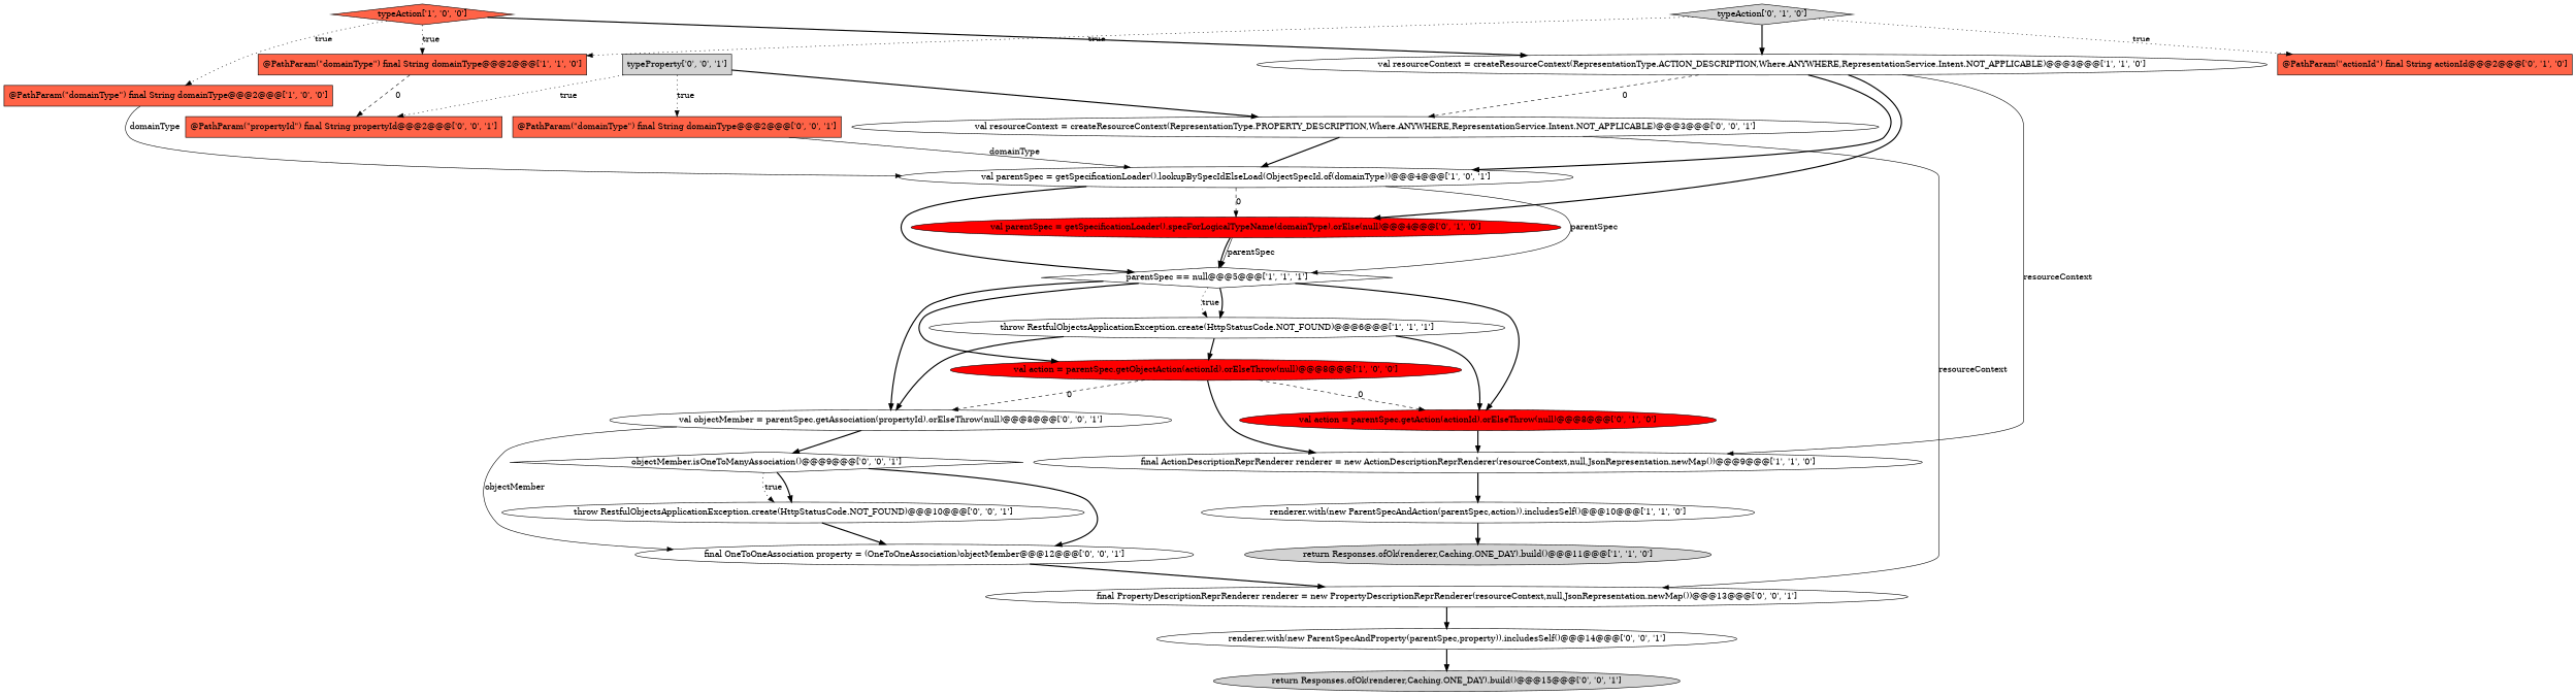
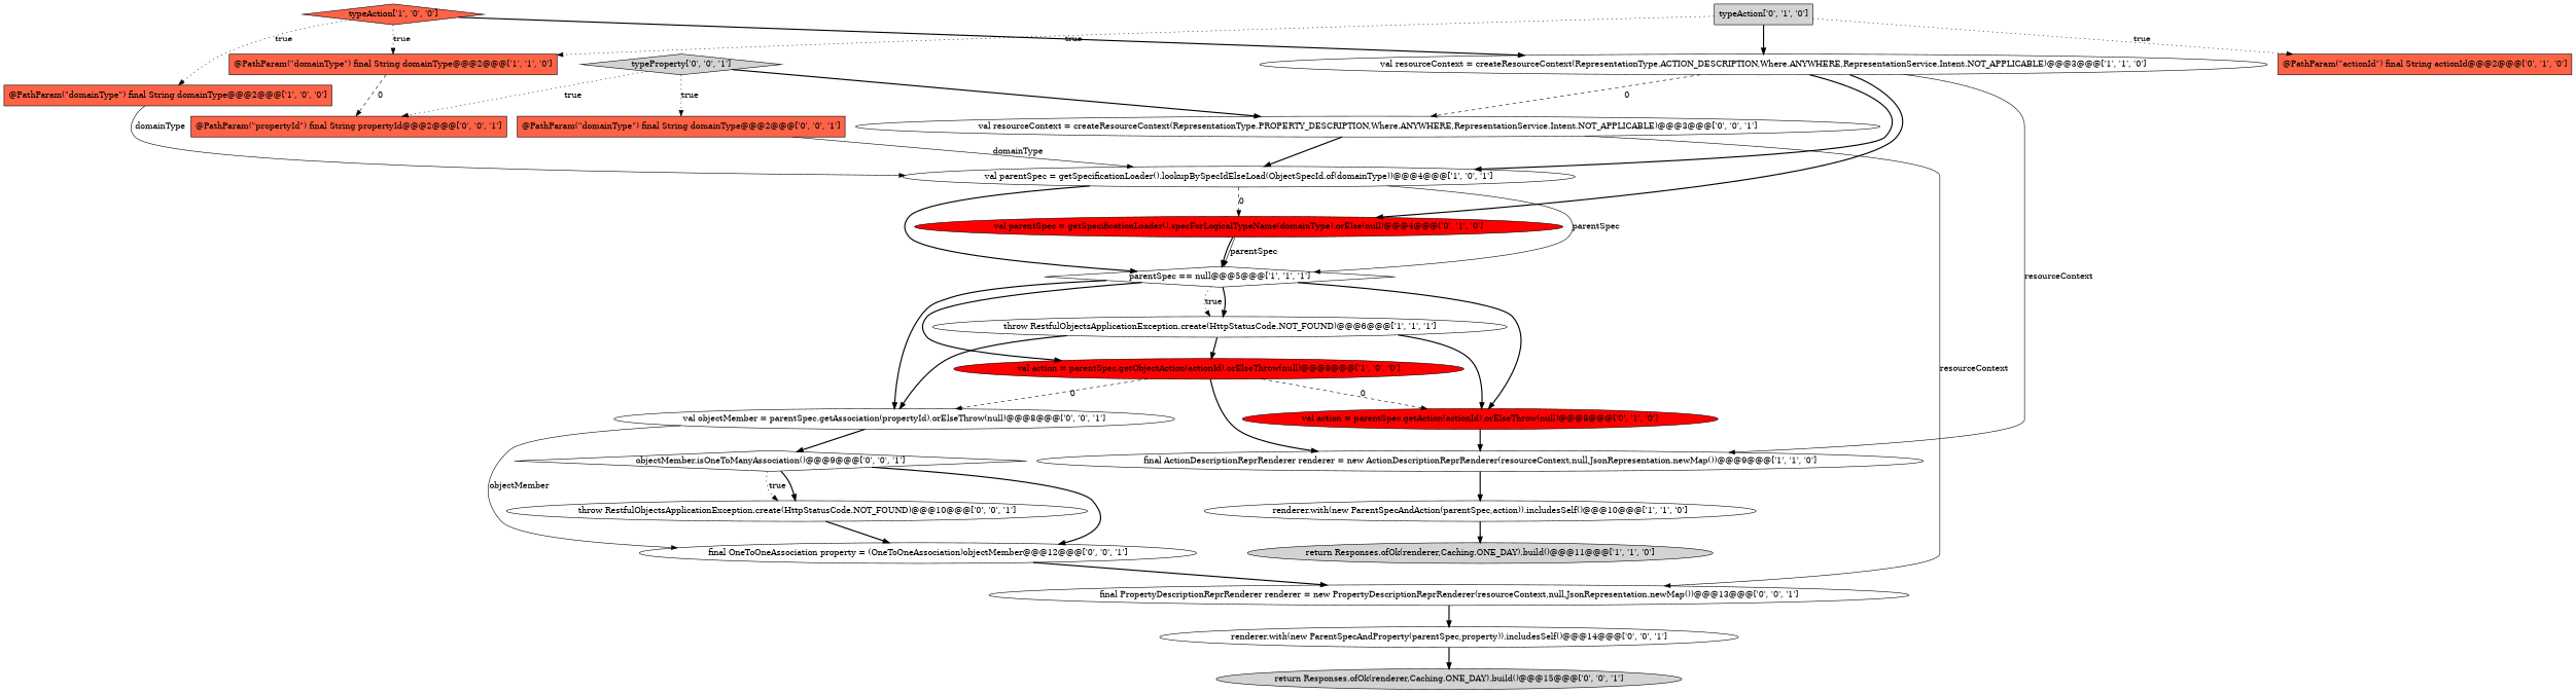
  digraph {
    node [fillcolor=white shape=ellipse style=filled]
    edge [style=bold]
    n1 [fillcolor=red label="val action = parentSpec.getObjectAction(actionId).orElseThrow(null)@@@8@@@['1', '0', '0']"]
    n2 [label="val objectMember = parentSpec.getAssociation(propertyId).orElseThrow(null)@@@8@@@['0', '0', '1']"]
    n3 [fillcolor=red label="val action = parentSpec.getAction(actionId).orElseThrow(null)@@@8@@@['0', '1', '0']"]
    n4 [label="final ActionDescriptionReprRenderer renderer = new ActionDescriptionReprRenderer(resourceContext,null,JsonRepresentation.newMap())@@@9@@@['1', '1', '0']"]
    n5 [label="final OneToOneAssociation property = (OneToOneAssociation)objectMember@@@12@@@['0', '0', '1']"]
    n6 [label="objectMember.isOneToManyAssociation()@@@9@@@['0', '0', '1']" shape=diamond]
    n7 [label="renderer.with(new ParentSpecAndAction(parentSpec,action)).includesSelf()@@@10@@@['1', '1', '0']"]
    n8 [label="parentSpec == null@@@5@@@['1', '1', '1']" shape=diamond]
    n9 [label="throw RestfulObjectsApplicationException.create(HttpStatusCode.NOT_FOUND)@@@6@@@['1', '1', '1']"]
    n10 [label="val resourceContext = createResourceContext(RepresentationType.ACTION_DESCRIPTION,Where.ANYWHERE,RepresentationService.Intent.NOT_APPLICABLE)@@@3@@@['1', '1', '0']"]
    n11 [fillcolor=red label="val parentSpec = getSpecificationLoader().specForLogicalTypeName(domainType).orElse(null)@@@4@@@['0', '1', '0']"]
    n12 [label="val resourceContext = createResourceContext(RepresentationType.PROPERTY_DESCRIPTION,Where.ANYWHERE,RepresentationService.Intent.NOT_APPLICABLE)@@@3@@@['0', '0', '1']"]
    n13 [label="val parentSpec = getSpecificationLoader().lookupBySpecIdElseLoad(ObjectSpecId.of(domainType))@@@4@@@['1', '0', '1']"]
    n14 [label="final PropertyDescriptionReprRenderer renderer = new PropertyDescriptionReprRenderer(resourceContext,null,JsonRepresentation.newMap())@@@13@@@['0', '0', '1']"]
    n15 [label="renderer.with(new ParentSpecAndProperty(parentSpec,property)).includesSelf()@@@14@@@['0', '0', '1']"]
    n16 [label="throw RestfulObjectsApplicationException.create(HttpStatusCode.NOT_FOUND)@@@10@@@['0', '0', '1']"]
    n17 [fillcolor=lightgray label="return Responses.ofOk(renderer,Caching.ONE_DAY).build()@@@15@@@['0', '0', '1']"]
    n18 [fillcolor=lightgray label="return Responses.ofOk(renderer,Caching.ONE_DAY).build()@@@11@@@['1', '1', '0']"]
    n19 [fillcolor=tomato label="typeAction['1', '0', '0']" shape=diamond]
    n20 [fillcolor=tomato label="@PathParam(\"domainType\") final String domainType@@@2@@@['1', '1', '0']" shape=box]
    n21 [fillcolor=tomato label="@PathParam(\"domainType\") final String domainType@@@2@@@['1', '0', '0']" shape=box]
    n22 [fillcolor=tomato label="@PathParam(\"propertyId\") final String propertyId@@@2@@@['0', '0', '1']" shape=box]
    n23 [fillcolor=tomato label="@PathParam(\"actionId\") final String actionId@@@2@@@['0', '1', '0']" shape=box]
-   n24 [fillcolor=lightgray label="typeProperty['0', '0', '1']" shape=box]
+   n24 [fillcolor=lightgray label="typeProperty['0', '0', '1']" shape=diamond]
    n25 [fillcolor=tomato label="@PathParam(\"domainType\") final String domainType@@@2@@@['0', '0', '1']" shape=box]
-   n26 [fillcolor=lightgray label="typeAction['0', '1', '0']" shape=diamond]
+   n26 [fillcolor=lightgray label="typeAction['0', '1', '0']" shape=box]
    n1 -> n2 [label=0 style=dashed]
    n1 -> n3 [label=0 style=dashed]
    n1 -> n4
    n2 -> n5 [label=objectMember style=solid]
    n2 -> n6
    n3 -> n4
    n4 -> n7
    n5 -> n14
    n6 -> n5
    n6 -> n16
    n6 -> n16 [label=true style=dotted]
    n7 -> n18
    n8 -> n1
    n8 -> n2
    n8 -> n3
    n8 -> n9
    n8 -> n9 [label=true style=dotted]
    n9 -> n1
    n9 -> n2
    n9 -> n3
    n10 -> n4 [label=resourceContext style=solid]
    n10 -> n11
    n10 -> n12 [label=0 style=dashed]
    n10 -> n13
    n11 -> n8 [label=parentSpec style=solid]
    n11 -> n8
    n12 -> n13
    n12 -> n14 [label=resourceContext style=solid]
    n13 -> n8
    n13 -> n8 [label=parentSpec style=solid]
    n13 -> n11 [label=0 style=dashed]
    n14 -> n15
    n15 -> n17
    n16 -> n5
    n19 -> n10
    n19 -> n20 [label=true style=dotted]
    n19 -> n21 [label=true style=dotted]
    n20 -> n22 [label=0 style=dashed]
    n21 -> n13 [label=domainType style=solid]
    n24 -> n12
    n24 -> n22 [label=true style=dotted]
    n24 -> n25 [label=true style=dotted]
    n25 -> n13 [label=domainType style=solid]
    n26 -> n10
    n26 -> n20 [label=true style=dotted]
    n26 -> n23 [label=true style=dotted]
  }
